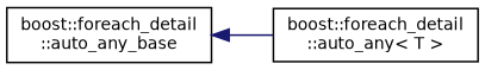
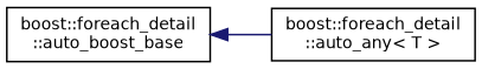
  digraph {
    rankdir=LR
    node [color=black fillcolor=white fontname=Helvetica fontsize=10 shape=record style=filled]
-   n1 [height=0.2 label="boost::foreach_detail\l::auto_any_base" width=0.4]
+   n1 [height=0.2 label="boost::foreach_detail\l::auto_boost_base" width=0.4]
    n2 [height=0.2 label="boost::foreach_detail\l::auto_any\< T \>" width=0.4]
    n1 -> n2 [color=midnightblue dir=back fontname=Helvetica fontsize=10 labelfontname=Helvetica labelfontsize=10 style=solid]
  }
